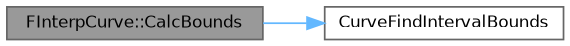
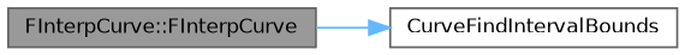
  digraph {
    rankdir=LR
    node [fontname=Helvetica fontsize=10 shape=box style=filled]
-   n1 [color=gray40 fillcolor=grey60 fontcolor=black height=0.2 label="FInterpCurve::CalcBounds" width=0.4]
+   n1 [color=gray40 fillcolor=grey60 fontcolor=black height=0.2 label="FInterpCurve::FInterpCurve" width=0.4]
    n2 [color=grey40 fillcolor=white height=0.2 label=CurveFindIntervalBounds width=0.4]
    n1 -> n2 [color=steelblue1 fontname=Helvetica fontsize=10 labelfontname=Helvetica labelfontsize=10 style=solid]
  }
